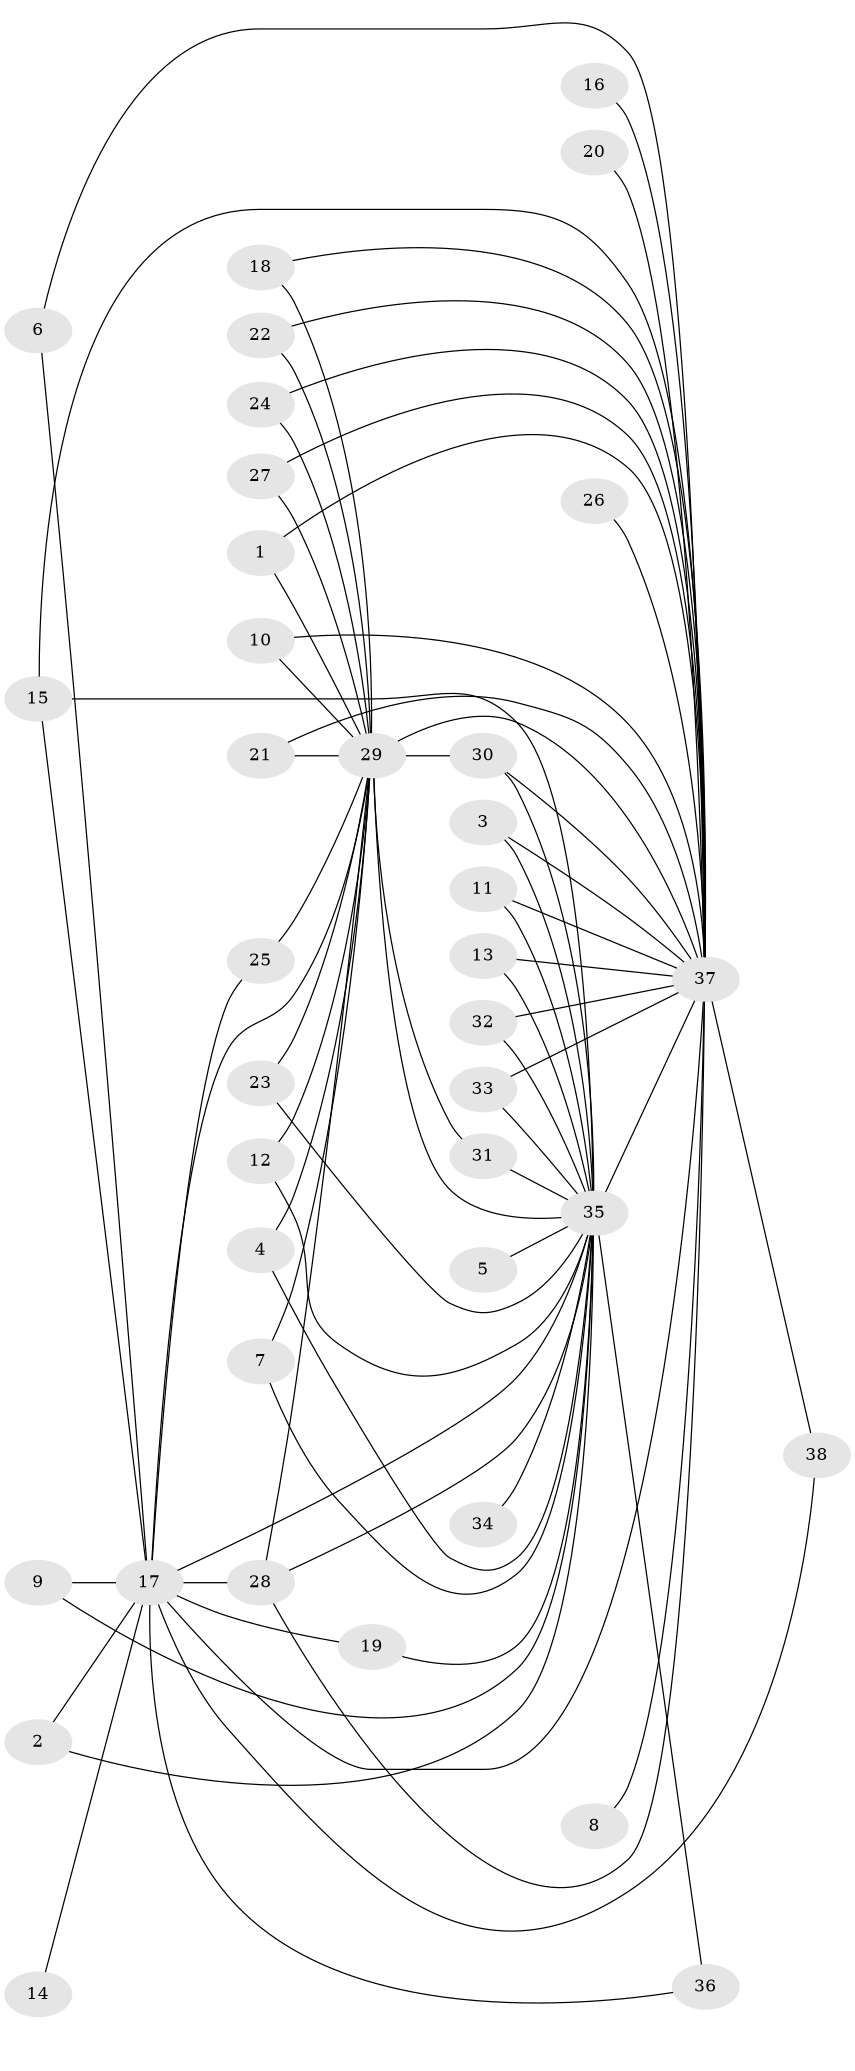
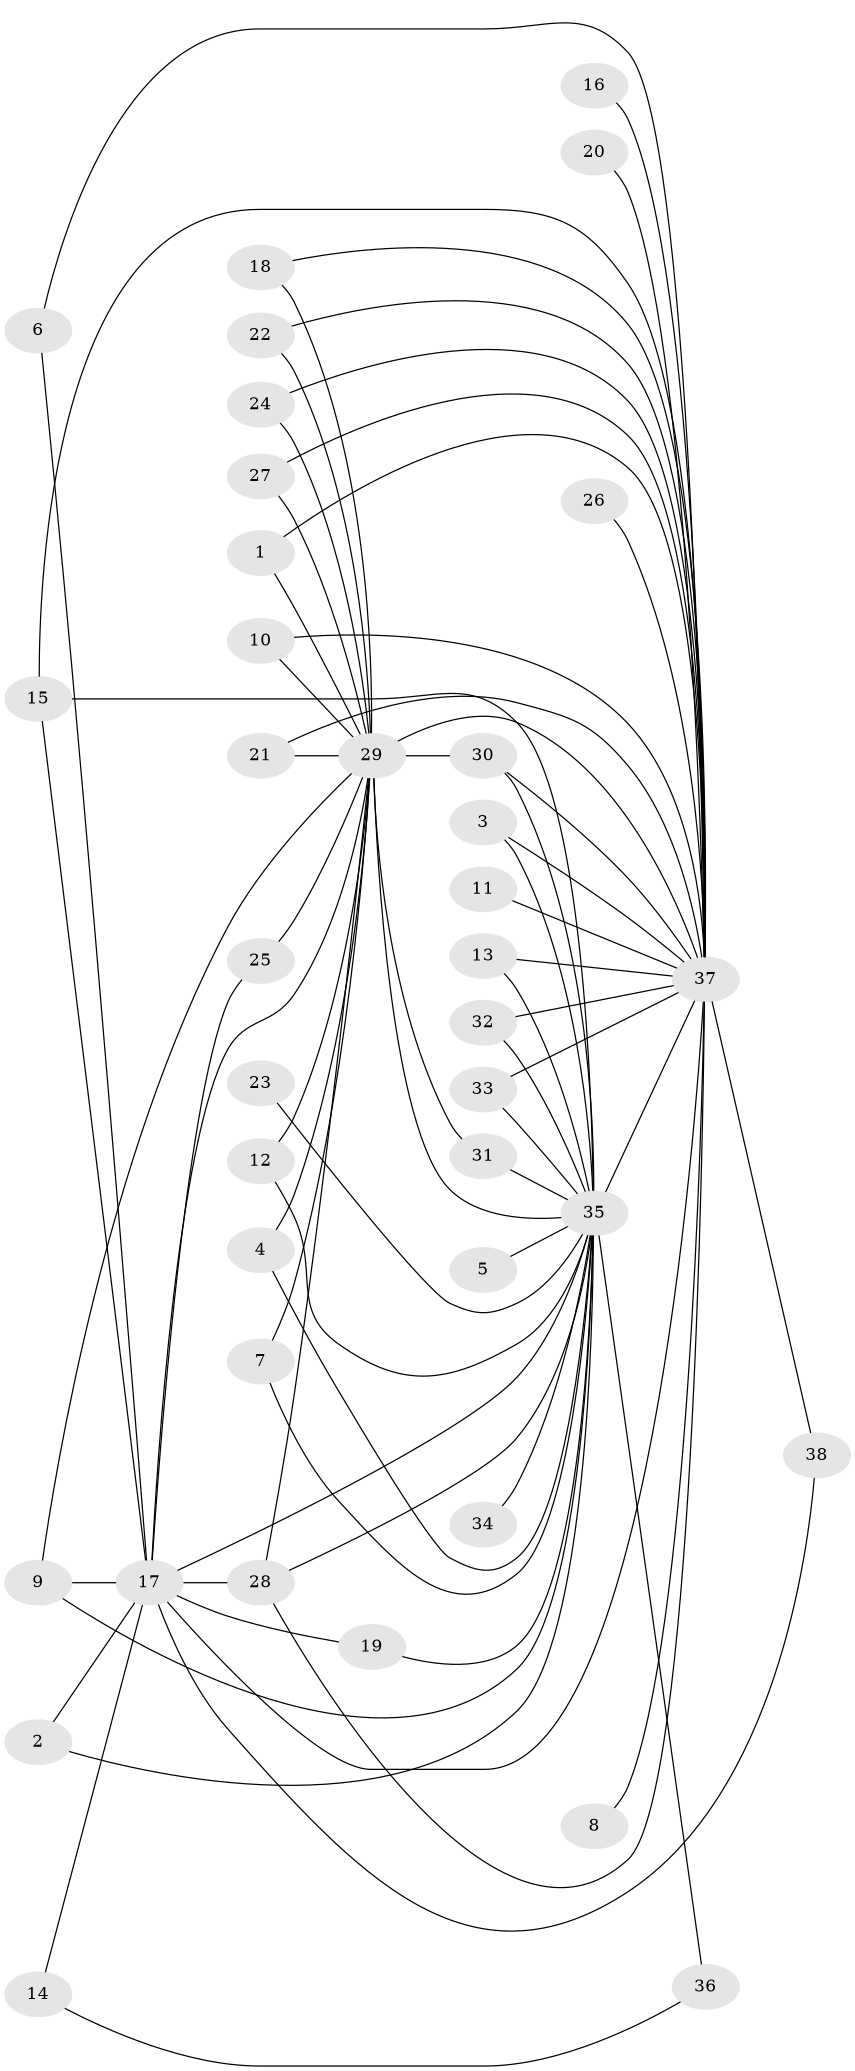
  graph {
    rankdir=LR
    node [color=gray90 style=filled]
    edge [weight=1.0]
    1
    29
    37
    35
    30
    31
    38
    2
    17
    19
    25
    28
    36
    3
    4
    5
    6
    7
    8
    9
    10
    11
    12
    13
    14
    15
    16
    18
    20
    21
    22
    23
    24
    26
    27
    32
    33
    34
    1 -- 29
    1 -- 37
    29 -- 37 [weight=7.0]
    29 -- 35 [weight=4.0]
    29 -- 30
    29 -- 31
    37 -- 38
    35 -- 37 [weight=13.0]
    35 -- 36
    30 -- 37 [weight=4.0]
    30 -- 35 [weight=2.0]
    31 -- 35
    2 -- 35
    2 -- 17
    17 -- 29 [weight=2.0]
    17 -- 37 [weight=8.0]
    17 -- 35 [weight=7.0]
    17 -- 38
    17 -- 19
    17 -- 25
    17 -- 28 [weight=2.0]
-   17 -- 36
+   14 -- 36
    19 -- 35
    25 -- 29
    28 -- 29
    28 -- 37 [weight=2.0]
    28 -- 35 [weight=2.0]
    3 -- 37
    3 -- 35
    4 -- 29
    4 -- 35
    5 -- 35
    6 -- 37
    6 -- 17
    7 -- 29
    7 -- 35
    8 -- 37 [weight=2.0]
    9 -- 35
    9 -- 17
    10 -- 29
    10 -- 37
    11 -- 37
-   11 -- 35
    12 -- 29
    12 -- 35
    13 -- 37
    13 -- 35
    14 -- 17
    15 -- 37
    15 -- 35
    15 -- 17
    16 -- 37 [weight=2.0]
    18 -- 29
    18 -- 37
    20 -- 37 [weight=2.0]
    21 -- 29
    21 -- 37
    22 -- 29
    22 -- 37
-   23 -- 29
+   9 -- 29
    23 -- 35
    24 -- 29
    24 -- 37
    26 -- 37 [weight=2.0]
    27 -- 29
    27 -- 37
    32 -- 37 [weight=2.0]
    32 -- 35
    33 -- 37
    33 -- 35
    34 -- 35 [weight=3.0]
  }
